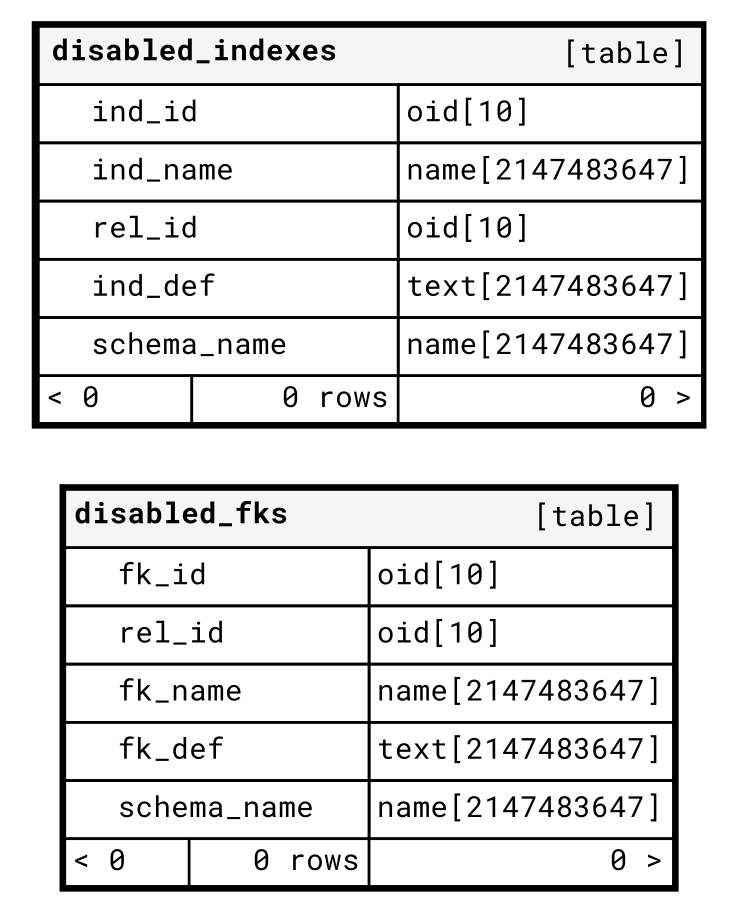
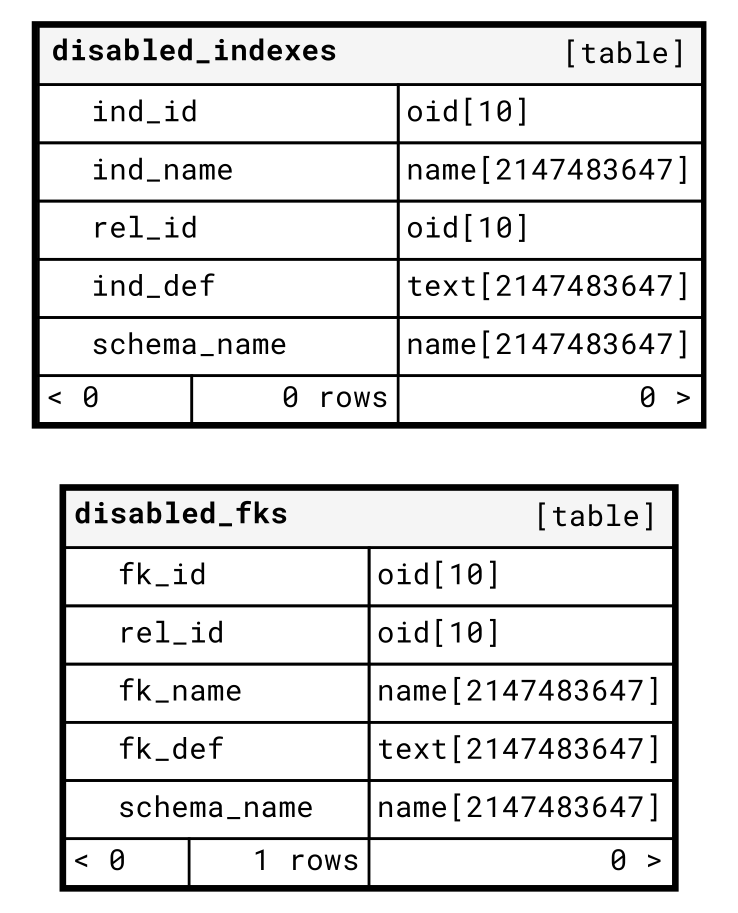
  digraph {
    bgcolor="#ffffff"
    fontname="Roboto Mono"
    fontsize=11
    nodesep=0.18
    rankdir=RL
    ranksep=0.46
    ration=compress
    node [fontname="Roboto Mono" fontsize=11 shape=plaintext]
-   n1 [label=<     <TABLE BORDER="2" CELLBORDER="1" CELLSPACING="0" BGCOLOR="#ffffff">       <TR><TD COLSPAN="4"  BGCOLOR="#f5f5f5"><TABLE BORDER="0" CELLSPACING="0"><TR><TD ALIGN="LEFT" FIXEDSIZE="TRUE" WIDTH="83" HEIGHT="16"><B>disabled_fks</B></TD><TD ALIGN="RIGHT">[table]</TD></TR></TABLE></TD></TR>       <TR><TD PORT="fk_id" COLSPAN="2" ALIGN="LEFT"><TABLE BORDER="0" CELLSPACING="0" ALIGN="LEFT"><TR ALIGN="LEFT"><TD ALIGN="LEFT" FIXEDSIZE="TRUE" WIDTH="15" HEIGHT="16"></TD><TD ALIGN="LEFT" FIXEDSIZE="TRUE" WIDTH="94" HEIGHT="16">fk_id</TD></TR></TABLE></TD><TD PORT="fk_id.type" ALIGN="LEFT">oid[10]</TD></TR>       <TR><TD PORT="rel_id" COLSPAN="2" ALIGN="LEFT"><TABLE BORDER="0" CELLSPACING="0" ALIGN="LEFT"><TR ALIGN="LEFT"><TD ALIGN="LEFT" FIXEDSIZE="TRUE" WIDTH="15" HEIGHT="16"></TD><TD ALIGN="LEFT" FIXEDSIZE="TRUE" WIDTH="94" HEIGHT="16">rel_id</TD></TR></TABLE></TD><TD PORT="rel_id.type" ALIGN="LEFT">oid[10]</TD></TR>       <TR><TD PORT="fk_name" COLSPAN="2" ALIGN="LEFT"><TABLE BORDER="0" CELLSPACING="0" ALIGN="LEFT"><TR ALIGN="LEFT"><TD ALIGN="LEFT" FIXEDSIZE="TRUE" WIDTH="15" HEIGHT="16"></TD><TD ALIGN="LEFT" FIXEDSIZE="TRUE" WIDTH="94" HEIGHT="16">fk_name</TD></TR></TABLE></TD><TD PORT="fk_name.type" ALIGN="LEFT">name[2147483647]</TD></TR>       <TR><TD PORT="fk_def" COLSPAN="2" ALIGN="LEFT"><TABLE BORDER="0" CELLSPACING="0" ALIGN="LEFT"><TR ALIGN="LEFT"><TD ALIGN="LEFT" FIXEDSIZE="TRUE" WIDTH="15" HEIGHT="16"></TD><TD ALIGN="LEFT" FIXEDSIZE="TRUE" WIDTH="94" HEIGHT="16">fk_def</TD></TR></TABLE></TD><TD PORT="fk_def.type" ALIGN="LEFT">text[2147483647]</TD></TR>       <TR><TD PORT="schema_name" COLSPAN="2" ALIGN="LEFT"><TABLE BORDER="0" CELLSPACING="0" ALIGN="LEFT"><TR ALIGN="LEFT"><TD ALIGN="LEFT" FIXEDSIZE="TRUE" WIDTH="15" HEIGHT="16"></TD><TD ALIGN="LEFT" FIXEDSIZE="TRUE" WIDTH="94" HEIGHT="16">schema_name</TD></TR></TABLE></TD><TD PORT="schema_name.type" ALIGN="LEFT">name[2147483647]</TD></TR>       <TR><TD ALIGN="LEFT" BGCOLOR="#ffffff">&lt; 0</TD><TD ALIGN="RIGHT" BGCOLOR="#ffffff">0 rows</TD><TD ALIGN="RIGHT" BGCOLOR="#ffffff">0 &gt;</TD></TR>     </TABLE>>]
+   n1 [label=<     <TABLE BORDER="2" CELLBORDER="1" CELLSPACING="0" BGCOLOR="#ffffff">       <TR><TD COLSPAN="4"  BGCOLOR="#f5f5f5"><TABLE BORDER="0" CELLSPACING="0"><TR><TD ALIGN="LEFT" FIXEDSIZE="TRUE" WIDTH="83" HEIGHT="16"><B>disabled_fks</B></TD><TD ALIGN="RIGHT">[table]</TD></TR></TABLE></TD></TR>       <TR><TD PORT="fk_id" COLSPAN="2" ALIGN="LEFT"><TABLE BORDER="0" CELLSPACING="0" ALIGN="LEFT"><TR ALIGN="LEFT"><TD ALIGN="LEFT" FIXEDSIZE="TRUE" WIDTH="15" HEIGHT="16"></TD><TD ALIGN="LEFT" FIXEDSIZE="TRUE" WIDTH="94" HEIGHT="16">fk_id</TD></TR></TABLE></TD><TD PORT="fk_id.type" ALIGN="LEFT">oid[10]</TD></TR>       <TR><TD PORT="rel_id" COLSPAN="2" ALIGN="LEFT"><TABLE BORDER="0" CELLSPACING="0" ALIGN="LEFT"><TR ALIGN="LEFT"><TD ALIGN="LEFT" FIXEDSIZE="TRUE" WIDTH="15" HEIGHT="16"></TD><TD ALIGN="LEFT" FIXEDSIZE="TRUE" WIDTH="94" HEIGHT="16">rel_id</TD></TR></TABLE></TD><TD PORT="rel_id.type" ALIGN="LEFT">oid[10]</TD></TR>       <TR><TD PORT="fk_name" COLSPAN="2" ALIGN="LEFT"><TABLE BORDER="0" CELLSPACING="0" ALIGN="LEFT"><TR ALIGN="LEFT"><TD ALIGN="LEFT" FIXEDSIZE="TRUE" WIDTH="15" HEIGHT="16"></TD><TD ALIGN="LEFT" FIXEDSIZE="TRUE" WIDTH="94" HEIGHT="16">fk_name</TD></TR></TABLE></TD><TD PORT="fk_name.type" ALIGN="LEFT">name[2147483647]</TD></TR>       <TR><TD PORT="fk_def" COLSPAN="2" ALIGN="LEFT"><TABLE BORDER="0" CELLSPACING="0" ALIGN="LEFT"><TR ALIGN="LEFT"><TD ALIGN="LEFT" FIXEDSIZE="TRUE" WIDTH="15" HEIGHT="16"></TD><TD ALIGN="LEFT" FIXEDSIZE="TRUE" WIDTH="94" HEIGHT="16">fk_def</TD></TR></TABLE></TD><TD PORT="fk_def.type" ALIGN="LEFT">text[2147483647]</TD></TR>       <TR><TD PORT="schema_name" COLSPAN="2" ALIGN="LEFT"><TABLE BORDER="0" CELLSPACING="0" ALIGN="LEFT"><TR ALIGN="LEFT"><TD ALIGN="LEFT" FIXEDSIZE="TRUE" WIDTH="15" HEIGHT="16"></TD><TD ALIGN="LEFT" FIXEDSIZE="TRUE" WIDTH="94" HEIGHT="16">schema_name</TD></TR></TABLE></TD><TD PORT="schema_name.type" ALIGN="LEFT">name[2147483647]</TD></TR>       <TR><TD ALIGN="LEFT" BGCOLOR="#ffffff">&lt; 0</TD><TD ALIGN="RIGHT" BGCOLOR="#ffffff">1 rows</TD><TD ALIGN="RIGHT" BGCOLOR="#ffffff">0 &gt;</TD></TR>     </TABLE>>]
    n2 [label=<     <TABLE BORDER="2" CELLBORDER="1" CELLSPACING="0" BGCOLOR="#ffffff">       <TR><TD COLSPAN="4"  BGCOLOR="#f5f5f5"><TABLE BORDER="0" CELLSPACING="0"><TR><TD ALIGN="LEFT" FIXEDSIZE="TRUE" WIDTH="115" HEIGHT="16"><B>disabled_indexes</B></TD><TD ALIGN="RIGHT">[table]</TD></TR></TABLE></TD></TR>       <TR><TD PORT="ind_id" COLSPAN="2" ALIGN="LEFT"><TABLE BORDER="0" CELLSPACING="0" ALIGN="LEFT"><TR ALIGN="LEFT"><TD ALIGN="LEFT" FIXEDSIZE="TRUE" WIDTH="15" HEIGHT="16"></TD><TD ALIGN="LEFT" FIXEDSIZE="TRUE" WIDTH="115" HEIGHT="16">ind_id</TD></TR></TABLE></TD><TD PORT="ind_id.type" ALIGN="LEFT">oid[10]</TD></TR>       <TR><TD PORT="ind_name" COLSPAN="2" ALIGN="LEFT"><TABLE BORDER="0" CELLSPACING="0" ALIGN="LEFT"><TR ALIGN="LEFT"><TD ALIGN="LEFT" FIXEDSIZE="TRUE" WIDTH="15" HEIGHT="16"></TD><TD ALIGN="LEFT" FIXEDSIZE="TRUE" WIDTH="115" HEIGHT="16">ind_name</TD></TR></TABLE></TD><TD PORT="ind_name.type" ALIGN="LEFT">name[2147483647]</TD></TR>       <TR><TD PORT="rel_id" COLSPAN="2" ALIGN="LEFT"><TABLE BORDER="0" CELLSPACING="0" ALIGN="LEFT"><TR ALIGN="LEFT"><TD ALIGN="LEFT" FIXEDSIZE="TRUE" WIDTH="15" HEIGHT="16"></TD><TD ALIGN="LEFT" FIXEDSIZE="TRUE" WIDTH="115" HEIGHT="16">rel_id</TD></TR></TABLE></TD><TD PORT="rel_id.type" ALIGN="LEFT">oid[10]</TD></TR>       <TR><TD PORT="ind_def" COLSPAN="2" ALIGN="LEFT"><TABLE BORDER="0" CELLSPACING="0" ALIGN="LEFT"><TR ALIGN="LEFT"><TD ALIGN="LEFT" FIXEDSIZE="TRUE" WIDTH="15" HEIGHT="16"></TD><TD ALIGN="LEFT" FIXEDSIZE="TRUE" WIDTH="115" HEIGHT="16">ind_def</TD></TR></TABLE></TD><TD PORT="ind_def.type" ALIGN="LEFT">text[2147483647]</TD></TR>       <TR><TD PORT="schema_name" COLSPAN="2" ALIGN="LEFT"><TABLE BORDER="0" CELLSPACING="0" ALIGN="LEFT"><TR ALIGN="LEFT"><TD ALIGN="LEFT" FIXEDSIZE="TRUE" WIDTH="15" HEIGHT="16"></TD><TD ALIGN="LEFT" FIXEDSIZE="TRUE" WIDTH="115" HEIGHT="16">schema_name</TD></TR></TABLE></TD><TD PORT="schema_name.type" ALIGN="LEFT">name[2147483647]</TD></TR>       <TR><TD ALIGN="LEFT" BGCOLOR="#ffffff">&lt; 0</TD><TD ALIGN="RIGHT" BGCOLOR="#ffffff">0 rows</TD><TD ALIGN="RIGHT" BGCOLOR="#ffffff">0 &gt;</TD></TR>     </TABLE>>]
  }
